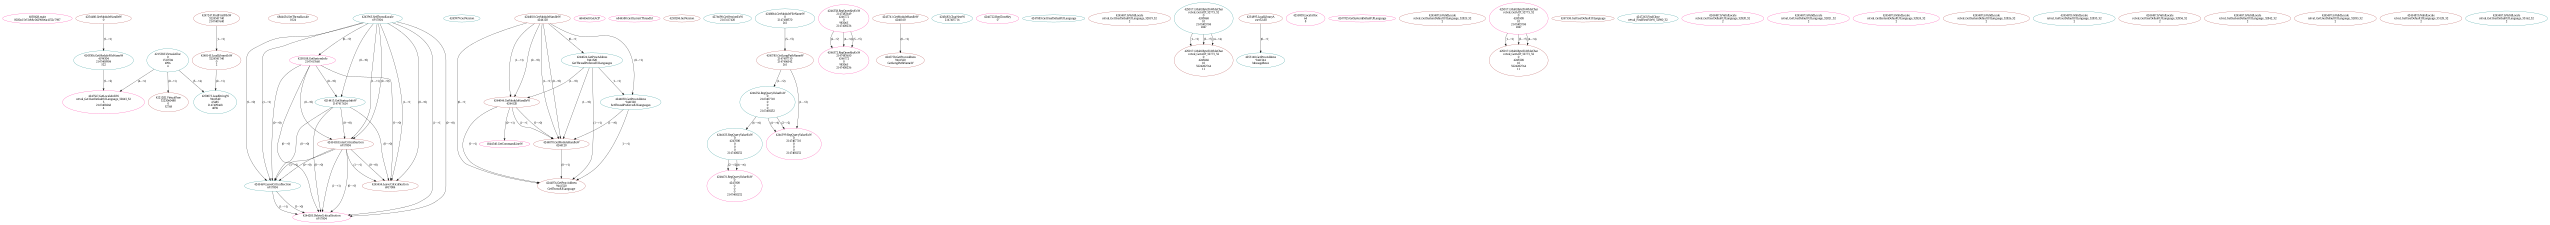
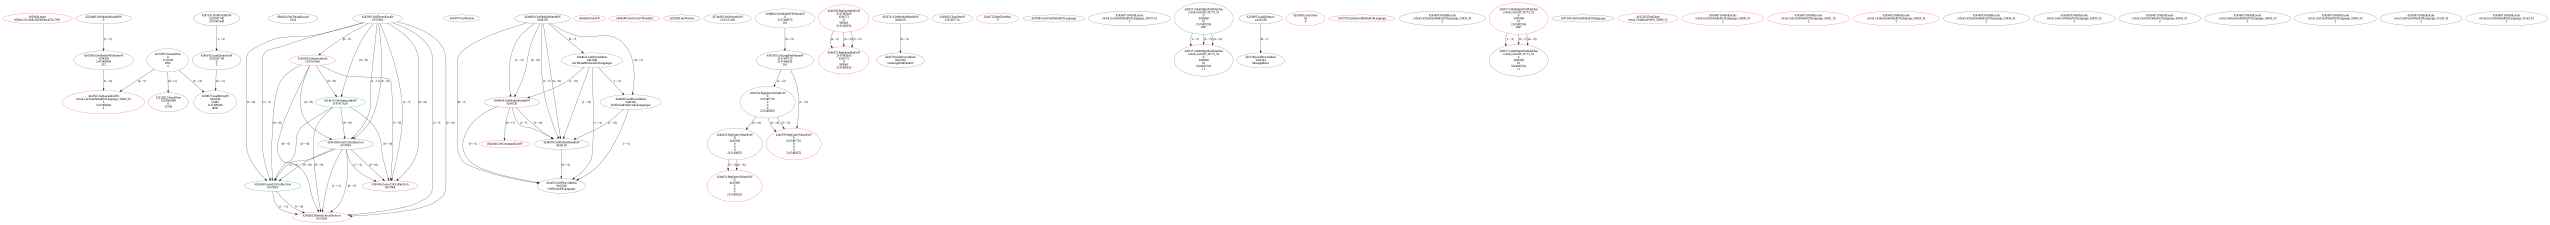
  digraph {
    fontname="PT Serif"
    node [color=brown fontname="PT Serif"]
    edge [fontname="PT Serif"]
    n1 [color=deeppink label="6850628.main\n0020a15e51eb8c04296fe6a4132c7987"]
    n2 [label="4254480.GetModuleHandleW\n0"]
    n3 [color=teal label="4243306.GetModuleFileNameW\n4194304\n2147408904\n522"]
    n4 [color=deeppink label="4247567.GetLocaleInfoW\nretval_GetUserDefaultUILanguage_32843_32\n3\n2147408268\n4"]
    n5 [label="6844434.SetThreadLocale\n1024"]
    n6 [color=teal label="4243965.SetThreadLocale\n6917004"]
    n7 [color=deeppink label="4250188.GetSystemInfo\n2147417660"]
    n8 [color=teal label="4214413.GetStartupInfoW\n2147417624"]
    n9 [label="4245418.EnterCriticalSection\n6917004"]
    n10 [color=teal label="4245469.LeaveCriticalSection\n6917004"]
    n11 [color=deeppink label="4244205.DeleteCriticalSection\n6917004"]
    n12 [label="4245454.LeaveCriticalSection\n6917004"]
    n13 [color=teal label="4243979.GetVersion\n"]
    n14 [label="4244018.GetModuleHandleW\n4244120"]
    n15 [color=teal label="4244024.GetProcAddress\n9441320\nGetThreadPreferredUILanguages"]
    n16 [label="4244044.GetModuleHandleW\n4244120"]
    n17 [color=teal label="4244050.GetProcAddress\n9441320\nSetThreadPreferredUILanguages"]
    n18 [label="4244070.GetModuleHandleW\n4244120"]
    n19 [label="4244076.GetProcAddress\n9441320\nGetThreadUILanguage"]
    n20 [color=deeppink label="6844540.GetCommandLineW\n"]
    n21 [color=deeppink label="6844560.GetACP\n"]
    n22 [color=deeppink label="6844580.GetCurrentThreadId\n"]
    n23 [label="4250204.GetVersion\n"]
    n24 [color=teal label="4276690.GetVersionExW\n2147417420"]
    n25 [color=teal label="4248064.GetModuleFileNameW\n0\n2147408370\n261"]
    n26 [label="4245785.GetLongPathNameW\n2147407710\n2147406542\n261"]
    n27 [color=teal label="4246556.RegQueryValueExW\n0\n2147407710\n0\n0\n0\n2147408232"]
    n28 [color=deeppink label="4246599.RegQueryValueExW\n0\n2147407710\n0\n0\n0\n2147408232"]
    n29 [color=teal label="4215383.VirtualAlloc\n0\n1310704\n4096\n4"]
    n30 [label="4221282.VirtualFree\n3223060480\n0\n32768"]
    n31 [color=teal label="4250073.LoadStringW\n9441340\n65485\n2147409468\n4096"]
    n32 [color=deeppink label="4246338.RegOpenKeyExW\n2147483649\n4246772\n0\n983065\n2147408236"]
    n33 [color=deeppink label="4246372.RegOpenKeyExW\n2147483650\n4246772\n0\n983065\n2147408236"]
    n34 [label="4245741.GetModuleHandleW\n4246160"]
    n35 [label="4245758.GetProcAddress\n9441320\nGetLongPathNameW"]
    n36 [color=teal label="4246635.RegQueryValueExW\n0\n4247000\n0\n0\n0\n2147408232"]
    n37 [color=teal label="4245683.CharNextW\n2147407716"]
    n38 [color=deeppink label="4246676.RegQueryValueExW\n0\n4247000\n0\n0\n0\n2147408232"]
    n39 [color=deeppink label="4246722.RegCloseKey\n0"]
    n40 [color=teal label="4247883.GetUserDefaultUILanguage\n"]
    n41 [label="4245487.IsValidLocale\nretval_GetUserDefaultUILanguage_32819_32\n2"]
    n42 [color=teal label="4250171.MultiByteToWideChar\nretval_GetACP_32773_32\n0\n4243868\n10\n2147403704\n2047"]
    n43 [label="4250171.MultiByteToWideChar\nretval_GetACP_32773_32\n0\n4243868\n10\n3224282764\n11"]
    n44 [label="4254893.LoadLibraryA\nuser32.dll"]
    n45 [color=teal label="4255148.GetProcAddress\n9441344\nMessageBoxA"]
    n46 [color=deeppink label="4255003.LocalAlloc\n64\n8"]
    n47 [color=deeppink label="4247923.GetSystemDefaultUILanguage\n"]
    n48 [label="4245487.IsValidLocale\nretval_GetSystemDefaultUILanguage_32825_32\n2"]
    n49 [color=deeppink label="4250171.MultiByteToWideChar\nretval_GetACP_32773_32\n0\n4243508\n10\n2147403704\n2047"]
    n50 [label="4250171.MultiByteToWideChar\nretval_GetACP_32773_32\n0\n4243508\n10\n3224282764\n11"]
    n51 [label="4247558.GetUserDefaultUILanguage\n"]
    n52 [label="4247247.FindFirstFileW\n3224341740\n2147407640"]
    n53 [label="4248145.LoadLibraryExW\n3224341740\n0\n2"]
-   n54 [color=teal label="4247263.FindClose\nretval_FindFirstFileW_32900_32"]
+   n54 [color=deeppink label="4247263.FindClose\nretval_FindFirstFileW_32900_32"]
    n55 [color=deeppink label="4245487.IsValidLocale\nretval_GetUserDefaultUILanguage_32820_32\n2"]
    n56 [color=deeppink label="4245487.IsValidLocale\nretval_GetUserDefaultUILanguage_32821_32\n2"]
    n57 [color=deeppink label="4245487.IsValidLocale\nretval_GetSystemDefaultUILanguage_32824_32\n2"]
    n58 [label="4245487.IsValidLocale\nretval_GetSystemDefaultUILanguage_32826_32\n2"]
    n59 [color=teal label="4245487.IsValidLocale\nretval_GetUserDefaultUILanguage_32833_32\n2"]
    n60 [label="4245487.IsValidLocale\nretval_GetUserDefaultUILanguage_32834_32\n2"]
    n61 [label="4245487.IsValidLocale\nretval_GetSystemDefaultUILanguage_32842_32\n2"]
    n62 [label="4245487.IsValidLocale\nretval_GetUserDefaultUILanguage_32835_32\n2"]
    n63 [label="4245487.IsValidLocale\nretval_GetUserDefaultUILanguage_33128_32\n2"]
    n64 [color=teal label="4245487.IsValidLocale\nretval_GetUserDefaultUILanguage_33162_32\n2"]
    n2 -> n3 [label="(0-->1)"]
    n3 -> n4 [label="(0-->2)"]
    n6 -> n7 [label="(0-->0)"]
    n6 -> n8 [label="(0-->0)"]
    n6 -> n9 [label="(1-->1)"]
    n6 -> n9 [label="(0-->0)"]
    n6 -> n10 [label="(1-->1)"]
    n6 -> n10 [label="(0-->0)"]
    n6 -> n11 [label="(1-->1)"]
    n6 -> n11 [label="(0-->0)"]
    n6 -> n12 [label="(1-->1)"]
    n6 -> n12 [label="(0-->0)"]
    n7 -> n8 [label="(0-->0)"]
    n7 -> n9 [label="(0-->0)"]
    n7 -> n10 [label="(0-->0)"]
    n7 -> n11 [label="(0-->0)"]
    n7 -> n12 [label="(0-->0)"]
    n8 -> n9 [label="(0-->0)"]
    n8 -> n10 [label="(0-->0)"]
    n8 -> n11 [label="(0-->0)"]
    n8 -> n12 [label="(0-->0)"]
    n9 -> n10 [label="(1-->1)"]
    n9 -> n10 [label="(0-->0)"]
    n9 -> n11 [label="(1-->1)"]
    n9 -> n11 [label="(0-->0)"]
    n9 -> n12 [label="(1-->1)"]
    n9 -> n12 [label="(0-->0)"]
    n10 -> n11 [label="(1-->1)"]
    n10 -> n11 [label="(0-->0)"]
    n14 -> n15 [label="(0-->1)"]
    n14 -> n16 [label="(1-->1)"]
    n14 -> n16 [label="(0-->0)"]
    n14 -> n17 [label="(0-->1)"]
    n14 -> n18 [label="(1-->1)"]
    n14 -> n18 [label="(0-->0)"]
    n14 -> n19 [label="(0-->1)"]
    n15 -> n16 [label="(1-->0)"]
    n15 -> n17 [label="(1-->1)"]
    n15 -> n18 [label="(1-->0)"]
    n15 -> n19 [label="(1-->1)"]
    n16 -> n18 [label="(1-->1)"]
    n16 -> n18 [label="(0-->0)"]
    n16 -> n19 [label="(0-->1)"]
    n16 -> n20 [label="(0-->1)"]
    n17 -> n18 [label="(1-->0)"]
    n17 -> n19 [label="(1-->1)"]
    n18 -> n19 [label="(0-->1)"]
    n25 -> n26 [label="(3-->3)"]
    n26 -> n27 [label="(1-->2)"]
    n26 -> n28 [label="(1-->2)"]
    n27 -> n28 [label="(2-->2)"]
    n27 -> n28 [label="(6-->6)"]
    n27 -> n36 [label="(6-->6)"]
    n29 -> n4 [label="(4-->4)"]
    n29 -> n30 [label="(0-->1)"]
    n29 -> n31 [label="(3-->4)"]
    n32 -> n33 [label="(2-->2)"]
    n32 -> n33 [label="(4-->4)"]
    n32 -> n33 [label="(5-->5)"]
    n34 -> n35 [label="(0-->1)"]
    n36 -> n38 [label="(2-->2)"]
    n36 -> n38 [label="(6-->6)"]
    n42 -> n43 [label="(1-->1)"]
    n42 -> n43 [label="(3-->3)"]
    n42 -> n43 [label="(4-->4)"]
    n44 -> n45 [label="(0-->1)"]
    n49 -> n50 [label="(1-->1)"]
    n49 -> n50 [label="(3-->3)"]
    n49 -> n50 [label="(4-->4)"]
    n52 -> n53 [label="(1-->1)"]
    n53 -> n31 [label="(0-->1)"]
  }
